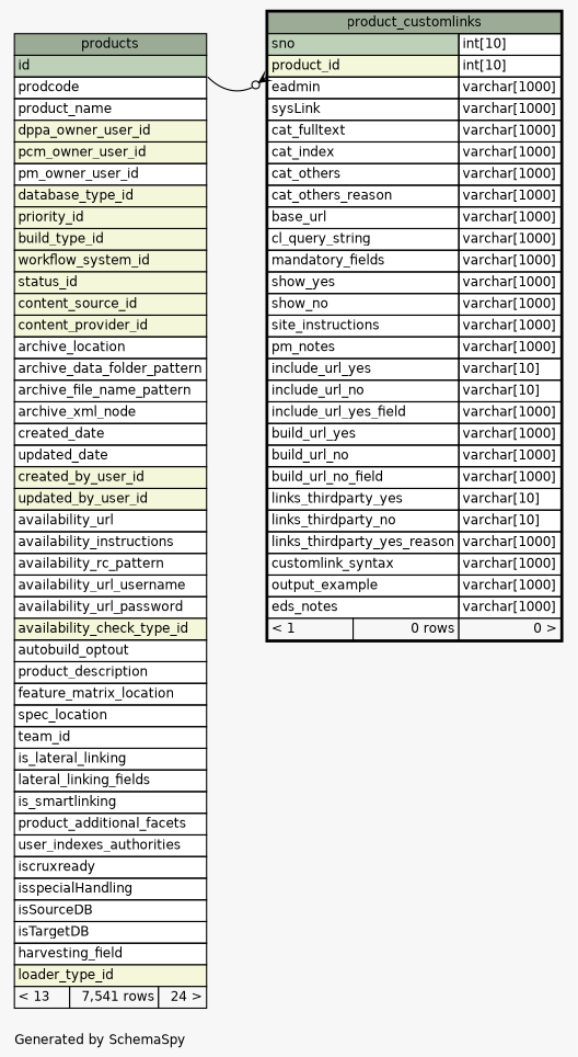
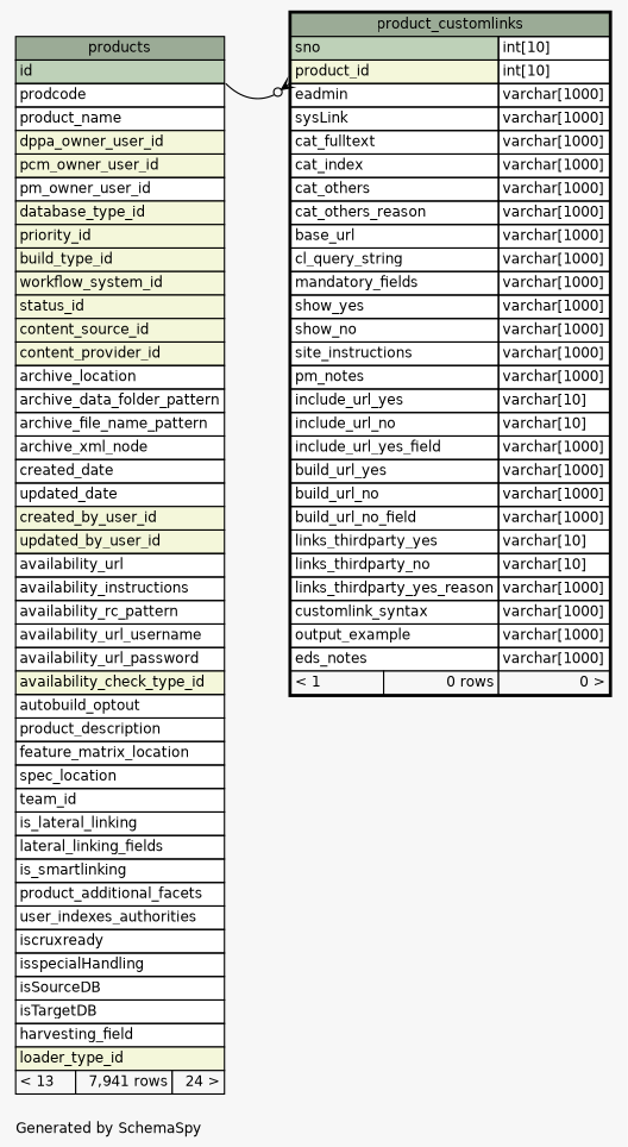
  digraph {
    bgcolor="#f7f7f7"
    fontname=Helvetica
    fontsize=11
    label="\nGenerated by SchemaSpy"
    labeljust=l
    nodesep=0.18
    rankdir=RL
    ranksep=0.46
    node [fontname=Helvetica fontsize=11 shape=plaintext]
    n1 [label=<     <TABLE BORDER="2" CELLBORDER="1" CELLSPACING="0" BGCOLOR="#ffffff">       <TR><TD COLSPAN="3" BGCOLOR="#9bab96" ALIGN="CENTER">product_customlinks</TD></TR>       <TR><TD PORT="sno" COLSPAN="2" BGCOLOR="#bed1b8" ALIGN="LEFT">sno</TD><TD PORT="sno.type" ALIGN="LEFT">int[10]</TD></TR>       <TR><TD PORT="product_id" COLSPAN="2" BGCOLOR="#f4f7da" ALIGN="LEFT">product_id</TD><TD PORT="product_id.type" ALIGN="LEFT">int[10]</TD></TR>       <TR><TD PORT="eadmin" COLSPAN="2" ALIGN="LEFT">eadmin</TD><TD PORT="eadmin.type" ALIGN="LEFT">varchar[1000]</TD></TR>       <TR><TD PORT="sysLink" COLSPAN="2" ALIGN="LEFT">sysLink</TD><TD PORT="sysLink.type" ALIGN="LEFT">varchar[1000]</TD></TR>       <TR><TD PORT="cat_fulltext" COLSPAN="2" ALIGN="LEFT">cat_fulltext</TD><TD PORT="cat_fulltext.type" ALIGN="LEFT">varchar[1000]</TD></TR>       <TR><TD PORT="cat_index" COLSPAN="2" ALIGN="LEFT">cat_index</TD><TD PORT="cat_index.type" ALIGN="LEFT">varchar[1000]</TD></TR>       <TR><TD PORT="cat_others" COLSPAN="2" ALIGN="LEFT">cat_others</TD><TD PORT="cat_others.type" ALIGN="LEFT">varchar[1000]</TD></TR>       <TR><TD PORT="cat_others_reason" COLSPAN="2" ALIGN="LEFT">cat_others_reason</TD><TD PORT="cat_others_reason.type" ALIGN="LEFT">varchar[1000]</TD></TR>       <TR><TD PORT="base_url" COLSPAN="2" ALIGN="LEFT">base_url</TD><TD PORT="base_url.type" ALIGN="LEFT">varchar[1000]</TD></TR>       <TR><TD PORT="cl_query_string" COLSPAN="2" ALIGN="LEFT">cl_query_string</TD><TD PORT="cl_query_string.type" ALIGN="LEFT">varchar[1000]</TD></TR>       <TR><TD PORT="mandatory_fields" COLSPAN="2" ALIGN="LEFT">mandatory_fields</TD><TD PORT="mandatory_fields.type" ALIGN="LEFT">varchar[1000]</TD></TR>       <TR><TD PORT="show_yes" COLSPAN="2" ALIGN="LEFT">show_yes</TD><TD PORT="show_yes.type" ALIGN="LEFT">varchar[1000]</TD></TR>       <TR><TD PORT="show_no" COLSPAN="2" ALIGN="LEFT">show_no</TD><TD PORT="show_no.type" ALIGN="LEFT">varchar[1000]</TD></TR>       <TR><TD PORT="site_instructions" COLSPAN="2" ALIGN="LEFT">site_instructions</TD><TD PORT="site_instructions.type" ALIGN="LEFT">varchar[1000]</TD></TR>       <TR><TD PORT="pm_notes" COLSPAN="2" ALIGN="LEFT">pm_notes</TD><TD PORT="pm_notes.type" ALIGN="LEFT">varchar[1000]</TD></TR>       <TR><TD PORT="include_url_yes" COLSPAN="2" ALIGN="LEFT">include_url_yes</TD><TD PORT="include_url_yes.type" ALIGN="LEFT">varchar[10]</TD></TR>       <TR><TD PORT="include_url_no" COLSPAN="2" ALIGN="LEFT">include_url_no</TD><TD PORT="include_url_no.type" ALIGN="LEFT">varchar[10]</TD></TR>       <TR><TD PORT="include_url_yes_field" COLSPAN="2" ALIGN="LEFT">include_url_yes_field</TD><TD PORT="include_url_yes_field.type" ALIGN="LEFT">varchar[1000]</TD></TR>       <TR><TD PORT="build_url_yes" COLSPAN="2" ALIGN="LEFT">build_url_yes</TD><TD PORT="build_url_yes.type" ALIGN="LEFT">varchar[1000]</TD></TR>       <TR><TD PORT="build_url_no" COLSPAN="2" ALIGN="LEFT">build_url_no</TD><TD PORT="build_url_no.type" ALIGN="LEFT">varchar[1000]</TD></TR>       <TR><TD PORT="build_url_no_field" COLSPAN="2" ALIGN="LEFT">build_url_no_field</TD><TD PORT="build_url_no_field.type" ALIGN="LEFT">varchar[1000]</TD></TR>       <TR><TD PORT="links_thirdparty_yes" COLSPAN="2" ALIGN="LEFT">links_thirdparty_yes</TD><TD PORT="links_thirdparty_yes.type" ALIGN="LEFT">varchar[10]</TD></TR>       <TR><TD PORT="links_thirdparty_no" COLSPAN="2" ALIGN="LEFT">links_thirdparty_no</TD><TD PORT="links_thirdparty_no.type" ALIGN="LEFT">varchar[10]</TD></TR>       <TR><TD PORT="links_thirdparty_yes_reason" COLSPAN="2" ALIGN="LEFT">links_thirdparty_yes_reason</TD><TD PORT="links_thirdparty_yes_reason.type" ALIGN="LEFT">varchar[1000]</TD></TR>       <TR><TD PORT="customlink_syntax" COLSPAN="2" ALIGN="LEFT">customlink_syntax</TD><TD PORT="customlink_syntax.type" ALIGN="LEFT">varchar[1000]</TD></TR>       <TR><TD PORT="output_example" COLSPAN="2" ALIGN="LEFT">output_example</TD><TD PORT="output_example.type" ALIGN="LEFT">varchar[1000]</TD></TR>       <TR><TD PORT="eds_notes" COLSPAN="2" ALIGN="LEFT">eds_notes</TD><TD PORT="eds_notes.type" ALIGN="LEFT">varchar[1000]</TD></TR>       <TR><TD ALIGN="LEFT" BGCOLOR="#f7f7f7">&lt; 1</TD><TD ALIGN="RIGHT" BGCOLOR="#f7f7f7">0 rows</TD><TD ALIGN="RIGHT" BGCOLOR="#f7f7f7">0 &gt;</TD></TR>     </TABLE>>]
-   n2 [label=<     <TABLE BORDER="0" CELLBORDER="1" CELLSPACING="0" BGCOLOR="#ffffff">       <TR><TD COLSPAN="3" BGCOLOR="#9bab96" ALIGN="CENTER">products</TD></TR>       <TR><TD PORT="id" COLSPAN="3" BGCOLOR="#bed1b8" ALIGN="LEFT">id</TD></TR>       <TR><TD PORT="prodcode" COLSPAN="3" ALIGN="LEFT">prodcode</TD></TR>       <TR><TD PORT="product_name" COLSPAN="3" ALIGN="LEFT">product_name</TD></TR>       <TR><TD PORT="dppa_owner_user_id" COLSPAN="3" BGCOLOR="#f4f7da" ALIGN="LEFT">dppa_owner_user_id</TD></TR>       <TR><TD PORT="pcm_owner_user_id" COLSPAN="3" BGCOLOR="#f4f7da" ALIGN="LEFT">pcm_owner_user_id</TD></TR>       <TR><TD PORT="pm_owner_user_id" COLSPAN="3" ALIGN="LEFT">pm_owner_user_id</TD></TR>       <TR><TD PORT="database_type_id" COLSPAN="3" BGCOLOR="#f4f7da" ALIGN="LEFT">database_type_id</TD></TR>       <TR><TD PORT="priority_id" COLSPAN="3" BGCOLOR="#f4f7da" ALIGN="LEFT">priority_id</TD></TR>       <TR><TD PORT="build_type_id" COLSPAN="3" BGCOLOR="#f4f7da" ALIGN="LEFT">build_type_id</TD></TR>       <TR><TD PORT="workflow_system_id" COLSPAN="3" BGCOLOR="#f4f7da" ALIGN="LEFT">workflow_system_id</TD></TR>       <TR><TD PORT="status_id" COLSPAN="3" BGCOLOR="#f4f7da" ALIGN="LEFT">status_id</TD></TR>       <TR><TD PORT="content_source_id" COLSPAN="3" BGCOLOR="#f4f7da" ALIGN="LEFT">content_source_id</TD></TR>       <TR><TD PORT="content_provider_id" COLSPAN="3" BGCOLOR="#f4f7da" ALIGN="LEFT">content_provider_id</TD></TR>       <TR><TD PORT="archive_location" COLSPAN="3" ALIGN="LEFT">archive_location</TD></TR>       <TR><TD PORT="archive_data_folder_pattern" COLSPAN="3" ALIGN="LEFT">archive_data_folder_pattern</TD></TR>       <TR><TD PORT="archive_file_name_pattern" COLSPAN="3" ALIGN="LEFT">archive_file_name_pattern</TD></TR>       <TR><TD PORT="archive_xml_node" COLSPAN="3" ALIGN="LEFT">archive_xml_node</TD></TR>       <TR><TD PORT="created_date" COLSPAN="3" ALIGN="LEFT">created_date</TD></TR>       <TR><TD PORT="updated_date" COLSPAN="3" ALIGN="LEFT">updated_date</TD></TR>       <TR><TD PORT="created_by_user_id" COLSPAN="3" BGCOLOR="#f4f7da" ALIGN="LEFT">created_by_user_id</TD></TR>       <TR><TD PORT="updated_by_user_id" COLSPAN="3" BGCOLOR="#f4f7da" ALIGN="LEFT">updated_by_user_id</TD></TR>       <TR><TD PORT="availability_url" COLSPAN="3" ALIGN="LEFT">availability_url</TD></TR>       <TR><TD PORT="availability_instructions" COLSPAN="3" ALIGN="LEFT">availability_instructions</TD></TR>       <TR><TD PORT="availability_rc_pattern" COLSPAN="3" ALIGN="LEFT">availability_rc_pattern</TD></TR>       <TR><TD PORT="availability_url_username" COLSPAN="3" ALIGN="LEFT">availability_url_username</TD></TR>       <TR><TD PORT="availability_url_password" COLSPAN="3" ALIGN="LEFT">availability_url_password</TD></TR>       <TR><TD PORT="availability_check_type_id" COLSPAN="3" BGCOLOR="#f4f7da" ALIGN="LEFT">availability_check_type_id</TD></TR>       <TR><TD PORT="autobuild_optout" COLSPAN="3" ALIGN="LEFT">autobuild_optout</TD></TR>       <TR><TD PORT="product_description" COLSPAN="3" ALIGN="LEFT">product_description</TD></TR>       <TR><TD PORT="feature_matrix_location" COLSPAN="3" ALIGN="LEFT">feature_matrix_location</TD></TR>       <TR><TD PORT="spec_location" COLSPAN="3" ALIGN="LEFT">spec_location</TD></TR>       <TR><TD PORT="team_id" COLSPAN="3" ALIGN="LEFT">team_id</TD></TR>       <TR><TD PORT="is_lateral_linking" COLSPAN="3" ALIGN="LEFT">is_lateral_linking</TD></TR>       <TR><TD PORT="lateral_linking_fields" COLSPAN="3" ALIGN="LEFT">lateral_linking_fields</TD></TR>       <TR><TD PORT="is_smartlinking" COLSPAN="3" ALIGN="LEFT">is_smartlinking</TD></TR>       <TR><TD PORT="product_additional_facets" COLSPAN="3" ALIGN="LEFT">product_additional_facets</TD></TR>       <TR><TD PORT="user_indexes_authorities" COLSPAN="3" ALIGN="LEFT">user_indexes_authorities</TD></TR>       <TR><TD PORT="iscruxready" COLSPAN="3" ALIGN="LEFT">iscruxready</TD></TR>       <TR><TD PORT="isspecialHandling" COLSPAN="3" ALIGN="LEFT">isspecialHandling</TD></TR>       <TR><TD PORT="isSourceDB" COLSPAN="3" ALIGN="LEFT">isSourceDB</TD></TR>       <TR><TD PORT="isTargetDB" COLSPAN="3" ALIGN="LEFT">isTargetDB</TD></TR>       <TR><TD PORT="harvesting_field" COLSPAN="3" ALIGN="LEFT">harvesting_field</TD></TR>       <TR><TD PORT="loader_type_id" COLSPAN="3" BGCOLOR="#f4f7da" ALIGN="LEFT">loader_type_id</TD></TR>       <TR><TD ALIGN="LEFT" BGCOLOR="#f7f7f7">&lt; 13</TD><TD ALIGN="RIGHT" BGCOLOR="#f7f7f7">7,541 rows</TD><TD ALIGN="RIGHT" BGCOLOR="#f7f7f7">24 &gt;</TD></TR>     </TABLE>>]
+   n2 [label=<     <TABLE BORDER="0" CELLBORDER="1" CELLSPACING="0" BGCOLOR="#ffffff">       <TR><TD COLSPAN="3" BGCOLOR="#9bab96" ALIGN="CENTER">products</TD></TR>       <TR><TD PORT="id" COLSPAN="3" BGCOLOR="#bed1b8" ALIGN="LEFT">id</TD></TR>       <TR><TD PORT="prodcode" COLSPAN="3" ALIGN="LEFT">prodcode</TD></TR>       <TR><TD PORT="product_name" COLSPAN="3" ALIGN="LEFT">product_name</TD></TR>       <TR><TD PORT="dppa_owner_user_id" COLSPAN="3" BGCOLOR="#f4f7da" ALIGN="LEFT">dppa_owner_user_id</TD></TR>       <TR><TD PORT="pcm_owner_user_id" COLSPAN="3" BGCOLOR="#f4f7da" ALIGN="LEFT">pcm_owner_user_id</TD></TR>       <TR><TD PORT="pm_owner_user_id" COLSPAN="3" ALIGN="LEFT">pm_owner_user_id</TD></TR>       <TR><TD PORT="database_type_id" COLSPAN="3" BGCOLOR="#f4f7da" ALIGN="LEFT">database_type_id</TD></TR>       <TR><TD PORT="priority_id" COLSPAN="3" BGCOLOR="#f4f7da" ALIGN="LEFT">priority_id</TD></TR>       <TR><TD PORT="build_type_id" COLSPAN="3" BGCOLOR="#f4f7da" ALIGN="LEFT">build_type_id</TD></TR>       <TR><TD PORT="workflow_system_id" COLSPAN="3" BGCOLOR="#f4f7da" ALIGN="LEFT">workflow_system_id</TD></TR>       <TR><TD PORT="status_id" COLSPAN="3" BGCOLOR="#f4f7da" ALIGN="LEFT">status_id</TD></TR>       <TR><TD PORT="content_source_id" COLSPAN="3" BGCOLOR="#f4f7da" ALIGN="LEFT">content_source_id</TD></TR>       <TR><TD PORT="content_provider_id" COLSPAN="3" BGCOLOR="#f4f7da" ALIGN="LEFT">content_provider_id</TD></TR>       <TR><TD PORT="archive_location" COLSPAN="3" ALIGN="LEFT">archive_location</TD></TR>       <TR><TD PORT="archive_data_folder_pattern" COLSPAN="3" ALIGN="LEFT">archive_data_folder_pattern</TD></TR>       <TR><TD PORT="archive_file_name_pattern" COLSPAN="3" ALIGN="LEFT">archive_file_name_pattern</TD></TR>       <TR><TD PORT="archive_xml_node" COLSPAN="3" ALIGN="LEFT">archive_xml_node</TD></TR>       <TR><TD PORT="created_date" COLSPAN="3" ALIGN="LEFT">created_date</TD></TR>       <TR><TD PORT="updated_date" COLSPAN="3" ALIGN="LEFT">updated_date</TD></TR>       <TR><TD PORT="created_by_user_id" COLSPAN="3" BGCOLOR="#f4f7da" ALIGN="LEFT">created_by_user_id</TD></TR>       <TR><TD PORT="updated_by_user_id" COLSPAN="3" BGCOLOR="#f4f7da" ALIGN="LEFT">updated_by_user_id</TD></TR>       <TR><TD PORT="availability_url" COLSPAN="3" ALIGN="LEFT">availability_url</TD></TR>       <TR><TD PORT="availability_instructions" COLSPAN="3" ALIGN="LEFT">availability_instructions</TD></TR>       <TR><TD PORT="availability_rc_pattern" COLSPAN="3" ALIGN="LEFT">availability_rc_pattern</TD></TR>       <TR><TD PORT="availability_url_username" COLSPAN="3" ALIGN="LEFT">availability_url_username</TD></TR>       <TR><TD PORT="availability_url_password" COLSPAN="3" ALIGN="LEFT">availability_url_password</TD></TR>       <TR><TD PORT="availability_check_type_id" COLSPAN="3" BGCOLOR="#f4f7da" ALIGN="LEFT">availability_check_type_id</TD></TR>       <TR><TD PORT="autobuild_optout" COLSPAN="3" ALIGN="LEFT">autobuild_optout</TD></TR>       <TR><TD PORT="product_description" COLSPAN="3" ALIGN="LEFT">product_description</TD></TR>       <TR><TD PORT="feature_matrix_location" COLSPAN="3" ALIGN="LEFT">feature_matrix_location</TD></TR>       <TR><TD PORT="spec_location" COLSPAN="3" ALIGN="LEFT">spec_location</TD></TR>       <TR><TD PORT="team_id" COLSPAN="3" ALIGN="LEFT">team_id</TD></TR>       <TR><TD PORT="is_lateral_linking" COLSPAN="3" ALIGN="LEFT">is_lateral_linking</TD></TR>       <TR><TD PORT="lateral_linking_fields" COLSPAN="3" ALIGN="LEFT">lateral_linking_fields</TD></TR>       <TR><TD PORT="is_smartlinking" COLSPAN="3" ALIGN="LEFT">is_smartlinking</TD></TR>       <TR><TD PORT="product_additional_facets" COLSPAN="3" ALIGN="LEFT">product_additional_facets</TD></TR>       <TR><TD PORT="user_indexes_authorities" COLSPAN="3" ALIGN="LEFT">user_indexes_authorities</TD></TR>       <TR><TD PORT="iscruxready" COLSPAN="3" ALIGN="LEFT">iscruxready</TD></TR>       <TR><TD PORT="isspecialHandling" COLSPAN="3" ALIGN="LEFT">isspecialHandling</TD></TR>       <TR><TD PORT="isSourceDB" COLSPAN="3" ALIGN="LEFT">isSourceDB</TD></TR>       <TR><TD PORT="isTargetDB" COLSPAN="3" ALIGN="LEFT">isTargetDB</TD></TR>       <TR><TD PORT="harvesting_field" COLSPAN="3" ALIGN="LEFT">harvesting_field</TD></TR>       <TR><TD PORT="loader_type_id" COLSPAN="3" BGCOLOR="#f4f7da" ALIGN="LEFT">loader_type_id</TD></TR>       <TR><TD ALIGN="LEFT" BGCOLOR="#f7f7f7">&lt; 13</TD><TD ALIGN="RIGHT" BGCOLOR="#f7f7f7">7,941 rows</TD><TD ALIGN="RIGHT" BGCOLOR="#f7f7f7">24 &gt;</TD></TR>     </TABLE>>]
    n1 -> n2 [arrowhead=none arrowsize=0.8 arrowtail=crowodot dir=back headport="id:se" tailport="product_id:sw"]
  }
